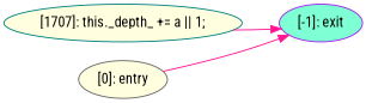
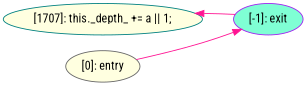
  digraph {
    fontname="Roboto Condensed"
    rankdir=LR
    node [fillcolor=lightyellow fontname="Roboto Condensed" style=filled]
    edge [color=deeppink fontname="Roboto Condensed"]
    n1 [color=teal label="[1707]: this._depth_ += a || 1;\n"]
    n2 [color=purple fillcolor=aquamarine label="[-1]: exit"]
    n3 [color=gray40 label="[0]: entry"]
-   n1 -> n2
+   n2 -> n1
    n3 -> n2
  }
